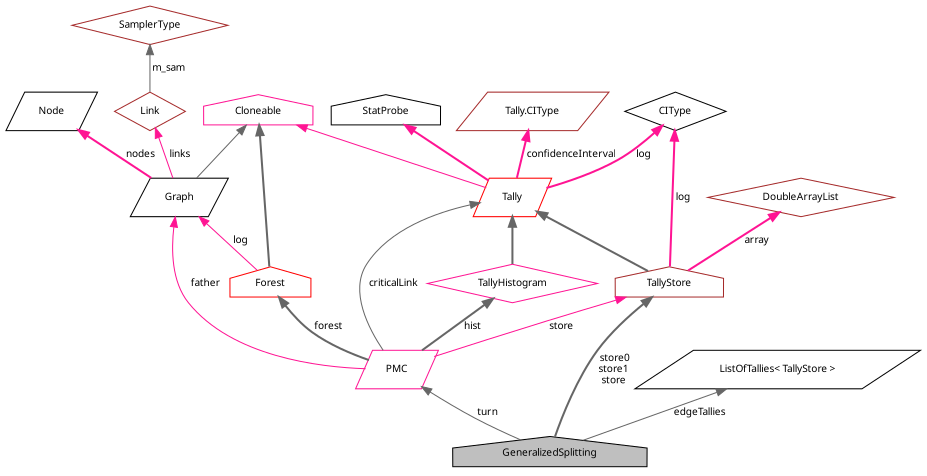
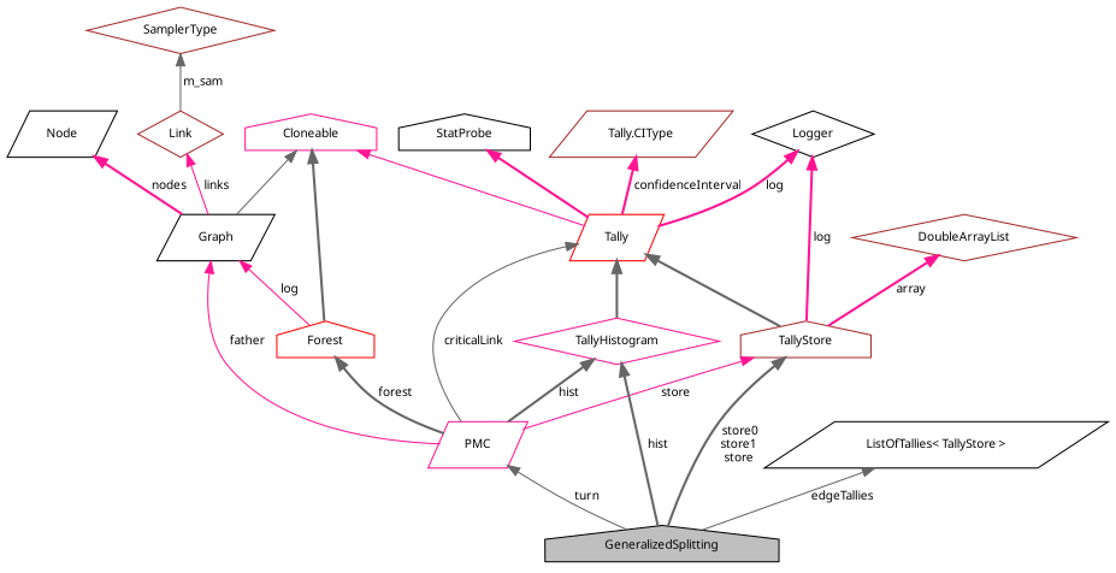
  digraph {
    fontname="Noto Sans"
    node [color=black fontname="Noto Sans" fontsize=10 shape=parallelogram]
    edge [color=gray40 dir=back fontname="Noto Sans" fontsize=10 labelfontname=Helvetica labelfontsize=10 style=bold]
    n1 [fillcolor=grey75 fontcolor=black height=0.2 label=GeneralizedSplitting shape=house style=filled width=0.4]
    n2 [color=deeppink height=0.2 label=PMC width=0.4]
    n3 [color=red height=0.2 label=Forest shape=house width=0.4]
    n4 [color=deeppink height=0.2 label=Cloneable shape=house width=0.4]
    n5 [height=0.2 label="Graph" width=0.4]
    n6 [color=red height=0.2 label=Tally width=0.4]
    n7 [color=brown height=0.2 label=TallyStore shape=house width=0.4]
    n8 [color=deeppink height=0.2 label=TallyHistogram shape=diamond width=0.4]
    n9 [height=0.2 label="Node" width=0.4]
    n10 [color=brown height=0.2 label=Link shape=diamond width=0.4]
    n11 [color=brown height=0.2 label=SamplerType shape=diamond width=0.4]
    n12 [height=0.2 label=StatProbe shape=house width=0.4]
-   n13 [height=0.2 label=CIType shape=diamond width=0.4]
+   n13 [height=0.2 label=Logger shape=diamond width=0.4]
    n14 [color=brown height=0.2 label="Tally.CIType" width=0.4]
    n15 [color=brown height=0.2 label=DoubleArrayList shape=diamond width=0.4]
    n16 [height=0.2 label="ListOfTallies\< TallyStore \>" width=0.4]
    n2 -> n1 [label=" turn" style=solid]
    n3 -> n2 [label=" forest"]
    n4 -> n3
    n4 -> n5 [style=solid]
    n4 -> n6 [color=deeppink style=solid]
    n5 -> n2 [color=deeppink label=" father" style=solid]
    n5 -> n3 [color=deeppink label=" log" style=solid]
    n6 -> n2 [label=" criticalLink" style=solid]
    n6 -> n7
    n6 -> n8
    n7 -> n1 [label=" store0\nstore1\nstore"]
    n7 -> n2 [color=deeppink label=" store" style=solid]
+   n8 -> n1 [label=" hist"]
    n8 -> n2 [label=" hist"]
    n9 -> n5 [color=deeppink label=" nodes"]
    n10 -> n5 [color=deeppink label=" links" style=solid]
    n11 -> n10 [label=" m_sam" style=solid]
    n12 -> n6 [color=deeppink]
    n13 -> n6 [color=deeppink label=" log"]
    n13 -> n7 [color=deeppink label=" log"]
    n14 -> n6 [color=deeppink label=" confidenceInterval"]
    n15 -> n7 [color=deeppink label=" array"]
    n16 -> n1 [label=" edgeTallies" style=solid]
  }
